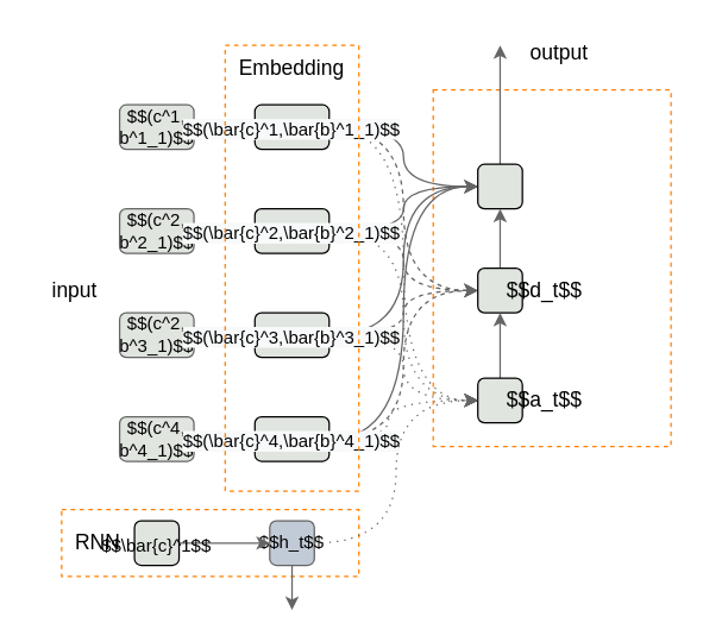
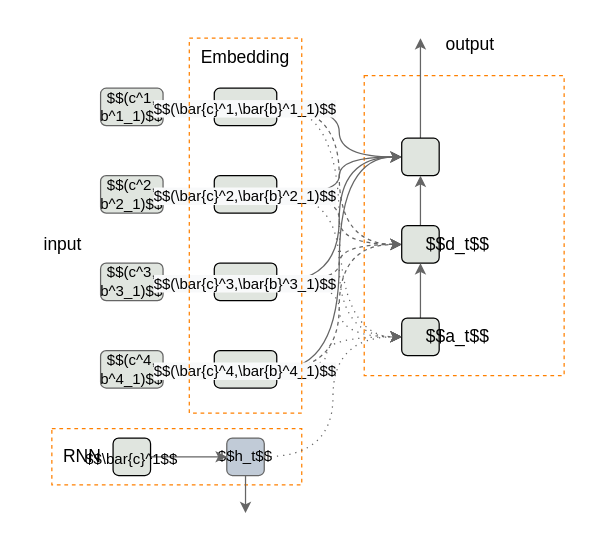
  <mxCell id="0" />
  <mxCell id="1" parent="0" />
  <mxCell id="2" value="" style="rounded=0;whiteSpace=wrap;html=1;fontSize=12;strokeColor=#FF8000;fillColor=none;dashed=1;" vertex="1" parent="1"><mxGeometry x="291" y="60" width="160" height="240" as="geometry" /></mxCell>
  <mxCell id="3" value="" style="rounded=0;whiteSpace=wrap;html=1;fontSize=14;fillColor=none;dashed=1;strokeColor=#FF8000;" vertex="1" parent="1"><mxGeometry x="41" y="342.5" width="200" height="45" as="geometry" /></mxCell>
  <mxCell id="4" style="edgeStyle=orthogonalEdgeStyle;curved=1;orthogonalLoop=1;jettySize=auto;html=1;fontSize=14;strokeColor=#656565;" edge="1" parent="1" source="5"><mxGeometry relative="1" as="geometry"><mxPoint x="196" y="410" as="targetPoint" /></mxGeometry></mxCell>
  <mxCell id="5" value="$$h_t$$" style="rounded=1;whiteSpace=wrap;html=1;fillColor=#c1cbd7;strokeColor=#656565;" vertex="1" parent="1"><mxGeometry x="181" y="350" width="30" height="30" as="geometry" /></mxCell>
  <mxCell id="6" value="" style="edgeStyle=orthogonalEdgeStyle;rounded=0;orthogonalLoop=1;jettySize=auto;html=1;strokeColor=#656565;" edge="1" parent="1" source="7" target="29"><mxGeometry relative="1" as="geometry" /></mxCell>
  <mxCell id="7" value="&lt;span style=&quot;color: rgb(0 , 0 , 0)&quot;&gt;$$(c^4, b^4_1)$$&lt;/span&gt;" style="rounded=1;whiteSpace=wrap;html=1;fillColor=#E0E5DF;strokeColor=#656565;fontColor=#1D3557;" vertex="1" parent="1"><mxGeometry x="80" y="280" width="50" height="30" as="geometry" /></mxCell>
  <mxCell id="8" value="" style="edgeStyle=orthogonalEdgeStyle;rounded=0;orthogonalLoop=1;jettySize=auto;html=1;strokeColor=#656565;" edge="1" parent="1" source="9" target="25"><mxGeometry relative="1" as="geometry" /></mxCell>
- <mxCell id="9" value="&lt;span style=&quot;color: rgb(0 , 0 , 0)&quot;&gt;$$(c^2, b^3_1)$$&lt;/span&gt;" style="rounded=1;whiteSpace=wrap;html=1;fillColor=#e0e5df;strokeColor=#656565;fontColor=#1D3557;" vertex="1" parent="1"><mxGeometry x="80" y="210" width="50" height="30" as="geometry" /></mxCell>
+ <mxCell id="9" value="&lt;span style=&quot;color: rgb(0 , 0 , 0)&quot;&gt;$$(c^3, b^3_1)$$&lt;/span&gt;" style="rounded=1;whiteSpace=wrap;html=1;fillColor=#e0e5df;strokeColor=#656565;fontColor=#1D3557;" vertex="1" parent="1"><mxGeometry x="80" y="210" width="50" height="30" as="geometry" /></mxCell>
  <mxCell id="10" value="" style="edgeStyle=orthogonalEdgeStyle;rounded=0;orthogonalLoop=1;jettySize=auto;html=1;strokeColor=#656565;" edge="1" parent="1" source="11" target="21"><mxGeometry relative="1" as="geometry" /></mxCell>
  <mxCell id="11" value="&lt;span style=&quot;color: rgb(0 , 0 , 0)&quot;&gt;$$(c^2, b^2_1)$$&lt;/span&gt;" style="rounded=1;whiteSpace=wrap;html=1;fillColor=#e0e5df;strokeColor=#656565;fontColor=#1D3557;" vertex="1" parent="1"><mxGeometry x="80" y="140" width="50" height="30" as="geometry" /></mxCell>
  <mxCell id="12" value="" style="edgeStyle=orthogonalEdgeStyle;rounded=0;orthogonalLoop=1;jettySize=auto;html=1;strokeColor=#656565;" edge="1" parent="1" source="13" target="17"><mxGeometry relative="1" as="geometry" /></mxCell>
  <mxCell id="13" value="&lt;span style=&quot;color: rgb(0 , 0 , 0)&quot;&gt;$$(c^1, b^1_1)$$&lt;/span&gt;" style="rounded=1;whiteSpace=wrap;html=1;fillColor=#e0e5df;strokeColor=#656565;fontColor=#1D3557;" vertex="1" parent="1"><mxGeometry x="80" y="70" width="50" height="30" as="geometry" /></mxCell>
  <mxCell id="14" style="edgeStyle=orthogonalEdgeStyle;curved=1;orthogonalLoop=1;jettySize=auto;html=1;entryX=0;entryY=0.5;entryDx=0;entryDy=0;strokeColor=#656565;dashed=1;" edge="1" parent="1" source="17" target="33"><mxGeometry relative="1" as="geometry" /></mxCell>
  <mxCell id="15" style="edgeStyle=orthogonalEdgeStyle;curved=1;orthogonalLoop=1;jettySize=auto;html=1;entryX=0;entryY=0.5;entryDx=0;entryDy=0;dashed=1;dashPattern=1 4;strokeColor=#656565;" edge="1" parent="1" source="17" target="35"><mxGeometry relative="1" as="geometry" /></mxCell>
  <mxCell id="16" style="edgeStyle=orthogonalEdgeStyle;orthogonalLoop=1;jettySize=auto;html=1;entryX=0;entryY=0.5;entryDx=0;entryDy=0;strokeColor=#656565;curved=1;" edge="1" parent="1" source="17" target="31"><mxGeometry relative="1" as="geometry" /></mxCell>
  <mxCell id="17" value="&lt;span style=&quot;color: rgb(0 , 0 , 0) ; font-family: &amp;#34;helvetica&amp;#34; ; font-size: 12px ; font-style: normal ; font-weight: normal ; letter-spacing: normal ; text-align: center ; text-indent: 0px ; text-transform: none ; word-spacing: 0px ; background-color: rgb(248 , 249 , 250) ; text-decoration: none ; display: inline ; float: none&quot;&gt;$$(\bar{c}^1,\bar{b}^1_1)$$&lt;/span&gt;" style="rounded=1;whiteSpace=wrap;html=1;fontSize=16;fillColor=#E0E5DF;" vertex="1" parent="1"><mxGeometry x="171" y="70" width="50" height="30" as="geometry" /></mxCell>
  <mxCell id="18" style="edgeStyle=orthogonalEdgeStyle;curved=1;orthogonalLoop=1;jettySize=auto;html=1;entryX=0;entryY=0.5;entryDx=0;entryDy=0;strokeColor=#656565;" edge="1" parent="1" source="21" target="31"><mxGeometry relative="1" as="geometry" /></mxCell>
  <mxCell id="19" style="edgeStyle=orthogonalEdgeStyle;curved=1;orthogonalLoop=1;jettySize=auto;html=1;dashed=1;strokeColor=#656565;entryX=0;entryY=0.5;entryDx=0;entryDy=0;" edge="1" parent="1" source="21" target="33"><mxGeometry relative="1" as="geometry" /></mxCell>
  <mxCell id="20" style="edgeStyle=orthogonalEdgeStyle;curved=1;orthogonalLoop=1;jettySize=auto;html=1;entryX=0;entryY=0.5;entryDx=0;entryDy=0;strokeColor=#656565;dashed=1;dashPattern=1 4;" edge="1" parent="1" source="21" target="35"><mxGeometry relative="1" as="geometry" /></mxCell>
  <mxCell id="21" value="&lt;span style=&quot;color: rgb(0 , 0 , 0) ; font-family: &amp;#34;helvetica&amp;#34; ; font-size: 12px ; font-style: normal ; font-weight: normal ; letter-spacing: normal ; text-align: center ; text-indent: 0px ; text-transform: none ; word-spacing: 0px ; background-color: rgb(248 , 249 , 250) ; text-decoration: none ; display: inline ; float: none&quot;&gt;$$(\bar{c}^2,\bar{b}^2_1)$$&lt;/span&gt;" style="rounded=1;whiteSpace=wrap;html=1;fontSize=16;fillColor=#E0E5DF;" vertex="1" parent="1"><mxGeometry x="171" y="140" width="50" height="30" as="geometry" /></mxCell>
  <mxCell id="22" style="edgeStyle=orthogonalEdgeStyle;curved=1;orthogonalLoop=1;jettySize=auto;html=1;dashed=1;strokeColor=#656565;" edge="1" parent="1" source="25" target="33"><mxGeometry relative="1" as="geometry" /></mxCell>
  <mxCell id="23" style="edgeStyle=orthogonalEdgeStyle;curved=1;orthogonalLoop=1;jettySize=auto;html=1;entryX=0;entryY=0.5;entryDx=0;entryDy=0;dashed=1;dashPattern=1 4;strokeColor=#656565;" edge="1" parent="1" source="25" target="35"><mxGeometry relative="1" as="geometry" /></mxCell>
  <mxCell id="24" style="edgeStyle=orthogonalEdgeStyle;curved=1;orthogonalLoop=1;jettySize=auto;html=1;entryX=0;entryY=0.5;entryDx=0;entryDy=0;strokeColor=#656565;" edge="1" parent="1" source="25" target="31"><mxGeometry relative="1" as="geometry" /></mxCell>
  <mxCell id="25" value="&lt;span style=&quot;color: rgb(0 , 0 , 0) ; font-family: &amp;#34;helvetica&amp;#34; ; font-size: 12px ; font-style: normal ; font-weight: normal ; letter-spacing: normal ; text-align: center ; text-indent: 0px ; text-transform: none ; word-spacing: 0px ; background-color: rgb(248 , 249 , 250) ; text-decoration: none ; display: inline ; float: none&quot;&gt;$$(\bar{c}^3,\bar{b}^3_1)$$&lt;/span&gt;" style="rounded=1;whiteSpace=wrap;html=1;fontSize=16;fillColor=#E0E5DF;" vertex="1" parent="1"><mxGeometry x="171" y="210" width="50" height="30" as="geometry" /></mxCell>
  <mxCell id="26" style="edgeStyle=orthogonalEdgeStyle;curved=1;orthogonalLoop=1;jettySize=auto;html=1;entryX=0;entryY=0.5;entryDx=0;entryDy=0;strokeColor=#656565;" edge="1" parent="1" source="29" target="31"><mxGeometry relative="1" as="geometry" /></mxCell>
  <mxCell id="27" style="edgeStyle=orthogonalEdgeStyle;curved=1;orthogonalLoop=1;jettySize=auto;html=1;entryX=0;entryY=0.5;entryDx=0;entryDy=0;dashed=1;strokeColor=#656565;" edge="1" parent="1" source="29" target="33"><mxGeometry relative="1" as="geometry" /></mxCell>
  <mxCell id="28" style="edgeStyle=orthogonalEdgeStyle;curved=1;orthogonalLoop=1;jettySize=auto;html=1;entryX=0;entryY=0.5;entryDx=0;entryDy=0;dashed=1;strokeColor=#656565;dashPattern=1 4;" edge="1" parent="1" source="29" target="35"><mxGeometry relative="1" as="geometry"><Array as="points"><mxPoint x="261" y="295" /><mxPoint x="261" y="269" /></Array></mxGeometry></mxCell>
  <mxCell id="29" value="&lt;span style=&quot;color: rgb(0 , 0 , 0) ; font-family: &amp;#34;helvetica&amp;#34; ; font-size: 12px ; font-style: normal ; font-weight: normal ; letter-spacing: normal ; text-align: center ; text-indent: 0px ; text-transform: none ; word-spacing: 0px ; background-color: rgb(248 , 249 , 250) ; text-decoration: none ; display: inline ; float: none&quot;&gt;$$(\bar{c}^4,\bar{b}^4_1)$$&lt;/span&gt;" style="rounded=1;whiteSpace=wrap;html=1;fontSize=16;fillColor=#E0E5DF;" vertex="1" parent="1"><mxGeometry x="171" y="280" width="50" height="30" as="geometry" /></mxCell>
  <mxCell id="30" style="edgeStyle=orthogonalEdgeStyle;curved=1;orthogonalLoop=1;jettySize=auto;html=1;fontSize=14;strokeColor=#656565;" edge="1" parent="1" source="31"><mxGeometry relative="1" as="geometry"><mxPoint x="336" y="30" as="targetPoint" /></mxGeometry></mxCell>
  <mxCell id="31" value="" style="rounded=1;whiteSpace=wrap;html=1;fontSize=16;fillColor=#E0E5DF;" vertex="1" parent="1"><mxGeometry x="321" y="110" width="30" height="30" as="geometry" /></mxCell>
  <mxCell id="32" style="edgeStyle=orthogonalEdgeStyle;curved=1;orthogonalLoop=1;jettySize=auto;html=1;fontSize=14;strokeColor=#656565;" edge="1" parent="1" source="33" target="31"><mxGeometry relative="1" as="geometry" /></mxCell>
  <mxCell id="33" value="" style="rounded=1;whiteSpace=wrap;html=1;fontSize=16;fillColor=#E0E5DF;" vertex="1" parent="1"><mxGeometry x="321" y="180" width="30" height="30" as="geometry" /></mxCell>
  <mxCell id="34" style="edgeStyle=orthogonalEdgeStyle;curved=1;orthogonalLoop=1;jettySize=auto;html=1;fontSize=14;strokeColor=#656565;" edge="1" parent="1" source="35" target="33"><mxGeometry relative="1" as="geometry" /></mxCell>
  <mxCell id="35" value="" style="rounded=1;whiteSpace=wrap;html=1;fontSize=16;fillColor=#E0E5DF;" vertex="1" parent="1"><mxGeometry x="321" y="254" width="30" height="30" as="geometry" /></mxCell>
  <mxCell id="36" value="" style="edgeStyle=orthogonalEdgeStyle;curved=1;orthogonalLoop=1;jettySize=auto;html=1;fontSize=14;strokeColor=#656565;" edge="1" parent="1" source="37" target="5"><mxGeometry relative="1" as="geometry" /></mxCell>
  <mxCell id="37" value="&lt;font style=&quot;font-size: 12px&quot;&gt;$$\bar{c}^1$$&lt;/font&gt;" style="rounded=1;whiteSpace=wrap;html=1;fontSize=16;fillColor=#E0E5DF;" vertex="1" parent="1"><mxGeometry x="90" y="350" width="30" height="30" as="geometry" /></mxCell>
  <mxCell id="38" style="edgeStyle=orthogonalEdgeStyle;curved=1;orthogonalLoop=1;jettySize=auto;html=1;entryX=0;entryY=0.5;entryDx=0;entryDy=0;fontSize=14;strokeColor=#656565;dashed=1;dashPattern=1 4;" edge="1" parent="1" source="5" target="35"><mxGeometry relative="1" as="geometry" /></mxCell>
  <mxCell id="39" value="$$d_t$$" style="text;html=1;strokeColor=none;fillColor=none;align=center;verticalAlign=middle;whiteSpace=wrap;rounded=0;dashed=1;fontSize=14;" vertex="1" parent="1"><mxGeometry x="351" y="180" width="30" height="30" as="geometry" /></mxCell>
  <mxCell id="40" value="$$a_t$$" style="text;html=1;strokeColor=none;fillColor=none;align=center;verticalAlign=middle;whiteSpace=wrap;rounded=0;dashed=1;fontSize=14;" vertex="1" parent="1"><mxGeometry x="351" y="254" width="30" height="30" as="geometry" /></mxCell>
  <mxCell id="41" value="" style="rounded=0;whiteSpace=wrap;html=1;dashed=1;fontSize=14;strokeColor=#FF8000;fillColor=none;" vertex="1" parent="1"><mxGeometry x="151" y="30" width="90" height="300" as="geometry" /></mxCell>
  <mxCell id="42" value="RNN" style="text;html=1;strokeColor=none;fillColor=none;align=center;verticalAlign=middle;whiteSpace=wrap;rounded=0;dashed=1;fontSize=14;" vertex="1" parent="1"><mxGeometry x="41" y="350" width="49" height="30" as="geometry" /></mxCell>
  <mxCell id="43" value="&lt;font style=&quot;font-size: 14px&quot;&gt;Embedding&lt;/font&gt;" style="text;html=1;strokeColor=none;fillColor=none;align=center;verticalAlign=middle;whiteSpace=wrap;rounded=0;dashed=1;fontSize=12;" vertex="1" parent="1"><mxGeometry x="156" y="30" width="80" height="30" as="geometry" /></mxCell>
  <mxCell id="44" value="input" style="text;html=1;strokeColor=none;fillColor=none;align=center;verticalAlign=middle;whiteSpace=wrap;rounded=0;dashed=1;fontSize=14;" vertex="1" parent="1"><mxGeometry x="20" y="180" width="60" height="30" as="geometry" /></mxCell>
  <mxCell id="45" value="output" style="text;html=1;strokeColor=none;fillColor=none;align=center;verticalAlign=middle;whiteSpace=wrap;rounded=0;dashed=1;fontSize=14;" vertex="1" parent="1"><mxGeometry x="346" y="20" width="60" height="30" as="geometry" /></mxCell>
